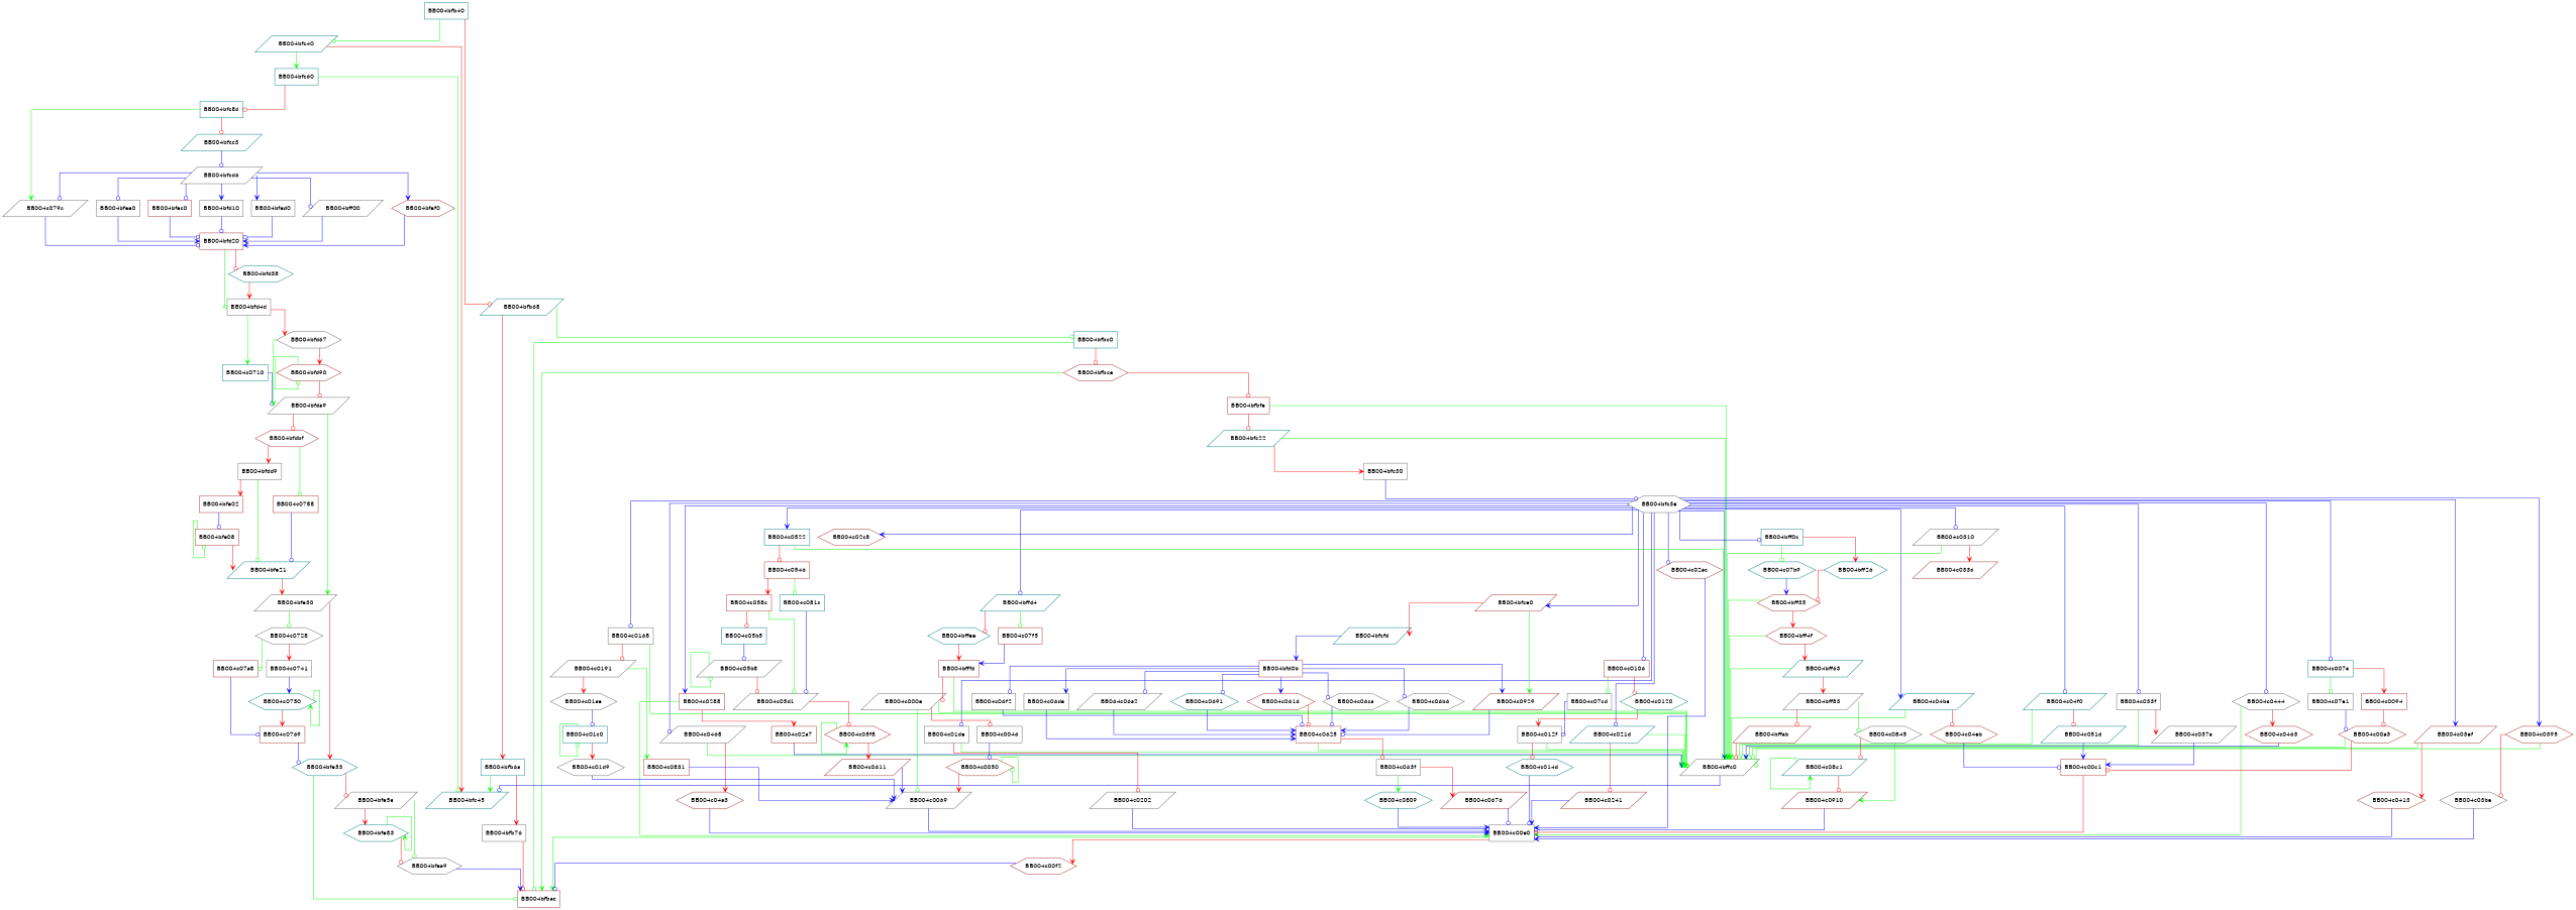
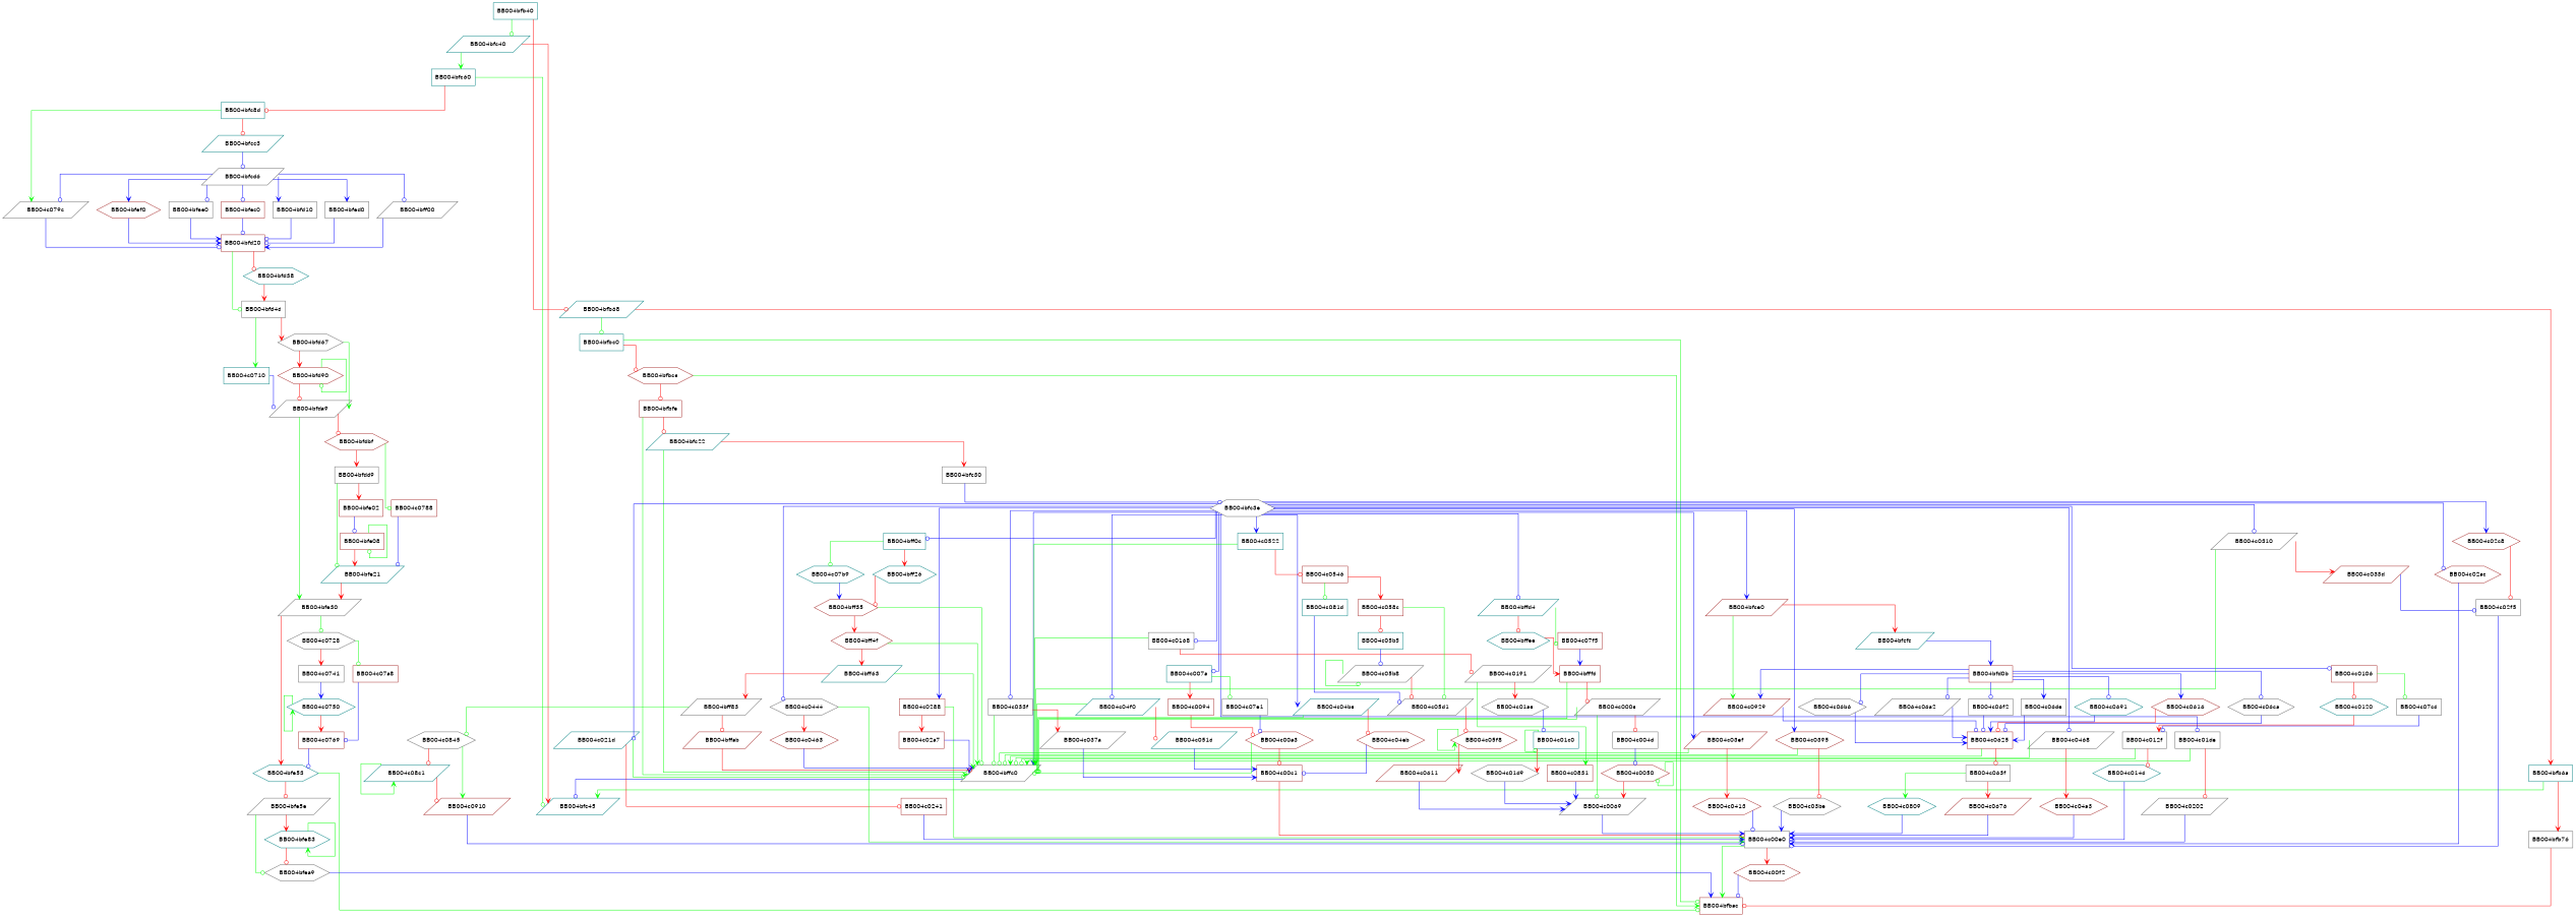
  digraph {
    fontname=Lato
    splines=ortho
    node [color=gray40 fontname=Lato shape=box]
    edge [arrowhead=odot color=blue fontname=Lato]
    BB004bfb40 [color=teal]
    BB004bfc40 [color=teal shape=parallelogram]
    BB004bfb68 [color=teal shape=parallelogram]
    BB004bfc45 [color=teal shape=parallelogram]
    BB004bfc60 [color=teal]
    BB004bfbc0 [color=teal]
    BB004bfb6a [color=teal]
    BB004bfc8d [color=teal]
    BB004bfbac [color=brown]
    BB004bfbce [color=brown shape=hexagon]
    BB004bfb76
    BB004bfbfe [color=brown]
    BB004bffc0 [shape=parallelogram]
    BB004bfc22 [color=teal shape=parallelogram]
    BB004bfc30
    BB004bfc3e [shape=hexagon]
    BB004c02ac [color=brown shape=hexagon]
    BB004c0288 [color=brown]
    BB004bff0c [color=teal]
    BB004c021d [color=teal shape=parallelogram]
    BB004c03ef [color=brown shape=parallelogram]
    BB004c0395 [color=brown shape=hexagon]
    BB004c0168
    BB004bfce0 [color=brown shape=parallelogram]
    BB004c04be [color=teal shape=parallelogram]
    BB004c0468 [shape=parallelogram]
    BB004c0106 [color=brown]
    BB004c04f0 [color=teal shape=parallelogram]
    BB004c033f
    BB004c007a [color=teal]
    BB004c0522 [color=teal]
    BB004c01de
    BB004c0310 [shape=parallelogram]
    BB004c02c8 [color=brown shape=hexagon]
    BB004bffd4 [color=teal shape=parallelogram]
    BB004c0444 [shape=hexagon]
    BB004c00e0
    BB004c02a7 [color=brown]
    BB004c07b9 [color=teal shape=hexagon]
    BB004bff26 [color=teal shape=hexagon]
-   BB004c0241 [color=brown shape=parallelogram]
+   BB004c0241 [color=brown]
    BB004c0413 [color=brown shape=hexagon]
    BB004c03be [shape=hexagon]
    BB004c0191 [shape=parallelogram]
    BB004c0929 [color=brown shape=parallelogram]
    BB004bfcfd [color=teal shape=parallelogram]
    BB004c04eb [color=brown shape=hexagon]
    BB004c04a3 [color=brown shape=hexagon]
    BB004c07cd
    BB004c0120 [color=teal shape=hexagon]
    BB004c051d [color=teal shape=parallelogram]
    BB004c037a [shape=parallelogram]
    BB004c07e1
    BB004c0094 [color=brown]
    BB004c0546 [color=brown]
    BB004c0202 [shape=parallelogram]
    BB004c033d [color=brown shape=parallelogram]
+   BB004c02f5
    BB004c07f5 [color=brown]
    BB004bffee [color=teal shape=hexagon]
    BB004c0463 [color=brown shape=hexagon]
    BB004c00f2 [color=brown shape=hexagon]
    BB004bff35 [color=brown shape=hexagon]
    BB004c0831 [color=brown]
    BB004c01ae [shape=hexagon]
    BB004c0625 [color=brown]
    BB004bfd0b [color=brown]
    BB004c00c1 [color=brown]
    BB004c012f
    BB004c00a3 [color=brown shape=hexagon]
    BB004c081d [color=teal]
    BB004c058c [color=brown]
    BB004bfffd [color=brown]
    BB004c079c [shape=parallelogram]
    BB004bfcc3 [color=teal shape=parallelogram]
    BB004bfd20 [color=brown]
    BB004bfcd6 [shape=parallelogram]
    BB004bfd4d
    BB004bfd38 [color=teal shape=hexagon]
    BB004bfec0 [color=brown]
    BB004bfd10
    BB004bfed0
    BB004bff00 [shape=parallelogram]
    BB004bfef0 [color=brown shape=hexagon]
    BB004bfee0
    BB004c063f
    BB004c06b6 [shape=hexagon]
    n88 [label=BB064c06a2 shape=parallelogram]
    BB004c06f2
    BB004c06de
    BB004c0691 [color=teal shape=hexagon]
    BB004c0616 [color=brown shape=hexagon]
    BB004c06ca [shape=hexagon]
    BB004c0710 [color=teal]
    BB004bfd67 [shape=hexagon]
    BB004bfda9 [shape=parallelogram]
    BB004bfd90 [color=brown shape=hexagon]
    BB004bfe30 [shape=parallelogram]
    BB004bfdbf [color=brown shape=hexagon]
    BB004c0728 [shape=hexagon]
    BB004bfe53 [color=teal shape=hexagon]
    BB004c0788 [color=brown]
    BB004bfdd9
    BB004c07a8 [color=brown]
    BB004c0741
    BB004bfe5e [shape=parallelogram]
    BB004bfe21 [color=teal shape=parallelogram]
    BB004bfe02 [color=brown]
    BB004bfe08 [color=brown]
    BB004c0769 [color=brown]
    BB004c0750 [color=teal shape=hexagon]
    BB004bfea9 [shape=hexagon]
    BB004bfe83 [color=teal shape=hexagon]
    BB004bff4f [color=brown shape=hexagon]
    BB004bff63 [color=teal shape=parallelogram]
    BB004bff83 [shape=parallelogram]
    BB004c0845 [shape=hexagon]
    BB004bffab [color=brown shape=parallelogram]
    BB004c0910 [color=brown shape=parallelogram]
    BB004c08c1 [color=teal shape=parallelogram]
    BB004c000e [shape=parallelogram]
    BB004c0069 [shape=parallelogram]
    BB004c004d
    BB004c0050 [color=brown shape=hexagon]
    BB004c014d [color=teal shape=hexagon]
    BB004c01c0 [color=teal]
    BB004c01d9 [shape=hexagon]
    BB004c05d1 [shape=parallelogram]
    BB004c05b5 [color=teal]
    BB004c05f8 [color=brown shape=hexagon]
    BB004c05b8 [shape=parallelogram]
    BB004c0611 [color=brown shape=parallelogram]
    BB004c0809 [color=teal shape=hexagon]
    BB004c0676 [color=brown shape=parallelogram]
    BB004bfb40 -> BB004bfc40 [color=green]
    BB004bfb40 -> BB004bfb68 [color=red]
    BB004bfc40 -> BB004bfc45 [arrowhead=vee color=red]
    BB004bfc40 -> BB004bfc60 [arrowhead=vee color=green]
    BB004bfb68 -> BB004bfbc0 [color=green]
    BB004bfb68 -> BB004bfb6a [arrowhead=vee color=red]
    BB004bfc60 -> BB004bfc45 [color=green]
    BB004bfc60 -> BB004bfc8d [color=red]
    BB004bfbc0 -> BB004bfbac [color=green]
    BB004bfbc0 -> BB004bfbce [color=red]
    BB004bfb6a -> BB004bfc45 [arrowhead=vee color=green]
    BB004bfb6a -> BB004bfb76 [arrowhead=vee color=red]
    BB004bfc8d -> BB004c079c [arrowhead=vee color=green]
    BB004bfc8d -> BB004bfcc3 [color=red]
    BB004bfbce -> BB004bfbac [arrowhead=vee color=green]
    BB004bfbce -> BB004bfbfe [color=red]
    BB004bfb76 -> BB004bfbac [color=red]
    BB004bfbfe -> BB004bffc0 [arrowhead=vee color=green]
    BB004bfbfe -> BB004bfc22 [color=red]
    BB004bffc0 -> BB004bfc45
    BB004bfc22 -> BB004bffc0 [color=green]
    BB004bfc22 -> BB004bfc30 [arrowhead=vee color=red]
    BB004bfc30 -> BB004bfc3e
    BB004bfc3e -> BB004bffc0 [arrowhead=vee]
    BB004bfc3e -> BB004c02ac
    BB004bfc3e -> BB004c0288 [arrowhead=vee]
    BB004bfc3e -> BB004bff0c
    BB004bfc3e -> BB004c021d
    BB004bfc3e -> BB004c03ef [arrowhead=vee]
    BB004bfc3e -> BB004c0395 [arrowhead=vee]
    BB004bfc3e -> BB004c0168
    BB004bfc3e -> BB004bfce0 [arrowhead=vee]
    BB004bfc3e -> BB004c04be [arrowhead=vee]
    BB004bfc3e -> BB004c0468
    BB004bfc3e -> BB004c0106
    BB004bfc3e -> BB004c04f0
    BB004bfc3e -> BB004c033f
    BB004bfc3e -> BB004c007a
    BB004bfc3e -> BB004c0522 [arrowhead=vee]
    BB004bfc3e -> BB004c01de
    BB004bfc3e -> BB004c0310
    BB004bfc3e -> BB004c02c8 [arrowhead=vee]
    BB004bfc3e -> BB004bffd4
    BB004bfc3e -> BB004c0444
    BB004c02ac -> BB004c00e0 [arrowhead=vee]
    BB004c0288 -> BB004c00e0 [arrowhead=vee color=green]
    BB004c0288 -> BB004c02a7 [arrowhead=vee color=red]
    BB004bff0c -> BB004c07b9 [color=green]
    BB004bff0c -> BB004bff26 [arrowhead=vee color=red]
    BB004c021d -> BB004bffc0 [color=green]
    BB004c021d -> BB004c0241 [color=red]
    BB004c03ef -> BB004bffc0 [color=green]
    BB004c03ef -> BB004c0413 [arrowhead=vee color=red]
    BB004c0395 -> BB004bffc0 [color=green]
    BB004c0395 -> BB004c03be [color=red]
    BB004c0168 -> BB004bffc0 [arrowhead=vee color=green]
    BB004c0168 -> BB004c0191 [color=red]
    BB004bfce0 -> BB004c0929 [arrowhead=vee color=green]
    BB004bfce0 -> BB004bfcfd [arrowhead=vee color=red]
    BB004c04be -> BB004bffc0 [color=green]
    BB004c04be -> BB004c04eb [color=red]
    BB004c0468 -> BB004bffc0 [color=green]
    BB004c0468 -> BB004c04a3 [arrowhead=vee color=red]
    BB004c0106 -> BB004c07cd [color=green]
    BB004c0106 -> BB004c0120 [color=red]
    BB004c04f0 -> BB004bffc0 [color=green]
    BB004c04f0 -> BB004c051d [color=red]
    BB004c033f -> BB004bffc0 [color=green]
    BB004c033f -> BB004c037a [arrowhead=vee color=red]
    BB004c007a -> BB004c07e1 [color=green]
    BB004c007a -> BB004c0094 [arrowhead=vee color=red]
    BB004c0522 -> BB004bffc0 [color=green]
    BB004c0522 -> BB004c0546 [color=red]
    BB004c01de -> BB004bffc0 [arrowhead=vee color=green]
    BB004c01de -> BB004c0202 [color=red]
    BB004c0310 -> BB004bffc0 [arrowhead=vee color=green]
    BB004c0310 -> BB004c033d [arrowhead=vee color=red]
+   BB004c02c8 -> BB004c02f5 [color=red]
    BB004bffd4 -> BB004c07f5 [color=green]
    BB004bffd4 -> BB004bffee [color=red]
    BB004c0444 -> BB004c00e0 [arrowhead=vee color=green]
    BB004c0444 -> BB004c0463 [arrowhead=vee color=red]
    BB004c00e0 -> BB004bfbac [arrowhead=vee color=green]
    BB004c00e0 -> BB004c00f2 [arrowhead=vee color=red]
    BB004c02a7 -> BB004bffc0 [arrowhead=vee]
    BB004c07b9 -> BB004bff35 [arrowhead=vee]
    BB004bff26 -> BB004bff35 [color=red]
    BB004c0241 -> BB004c00e0 [arrowhead=vee]
    BB004c0413 -> BB004c00e0
    BB004c03be -> BB004c00e0 [arrowhead=vee]
    BB004c0191 -> BB004c0831 [arrowhead=vee color=green]
    BB004c0191 -> BB004c01ae [arrowhead=vee color=red]
    BB004c0929 -> BB004c0625
    BB004bfcfd -> BB004bfd0b [arrowhead=vee]
    BB004c04eb -> BB004c00c1
    BB004c04a3 -> BB004c00e0 [arrowhead=vee]
    BB004c07cd -> BB004c012f
    BB004c0120 -> BB004c012f [arrowhead=vee color=red]
    BB004c051d -> BB004c00c1 [arrowhead=vee]
    BB004c037a -> BB004c00c1 [arrowhead=vee]
    BB004c07e1 -> BB004c00a3
    BB004c0094 -> BB004c00a3 [color=red]
    BB004c0546 -> BB004c081d [color=green]
    BB004c0546 -> BB004c058c [arrowhead=vee color=red]
    BB004c0202 -> BB004c00e0
+   BB004c033d -> BB004c02f5
+   BB004c02f5 -> BB004c00e0
    BB004c07f5 -> BB004bfffd [arrowhead=vee]
    BB004bffee -> BB004bfffd [arrowhead=vee color=red]
    BB004c0463 -> BB004bffc0 [arrowhead=vee]
    BB004c00f2 -> BB004bfbac
    BB004bff35 -> BB004bffc0 [color=green]
    BB004bff35 -> BB004bff4f [arrowhead=vee color=red]
    BB004c0831 -> BB004c0069 [arrowhead=vee]
    BB004c01ae -> BB004c01c0
    BB004c0625 -> BB004bffc0 [arrowhead=vee color=green]
    BB004c0625 -> BB004c063f [color=red]
    BB004bfd0b -> BB004c0929 [arrowhead=vee]
    BB004bfd0b -> BB004c06b6
    BB004bfd0b -> n88
    BB004bfd0b -> BB004c06f2
    BB004bfd0b -> BB004c06de [arrowhead=vee]
    BB004bfd0b -> BB004c0691
    BB004bfd0b -> BB004c0616 [arrowhead=vee]
    BB004bfd0b -> BB004c06ca
    BB004c00c1 -> BB004c00e0 [color=red]
    BB004c012f -> BB004bffc0 [color=green]
    BB004c012f -> BB004c014d [color=red]
    BB004c00a3 -> BB004bffc0 [color=green]
    BB004c00a3 -> BB004c00c1 [color=red]
    BB004c081d -> BB004c05d1
    BB004c058c -> BB004c05d1 [color=green]
    BB004c058c -> BB004c05b5 [color=red]
    BB004bfffd -> BB004bffc0 [color=green]
    BB004bfffd -> BB004c000e [color=red]
    BB004c079c -> BB004bfd20
    BB004bfcc3 -> BB004bfcd6
    BB004bfd20 -> BB004bfd4d [color=green]
    BB004bfd20 -> BB004bfd38 [color=red]
    BB004bfcd6 -> BB004c079c
    BB004bfcd6 -> BB004bfec0
    BB004bfcd6 -> BB004bfd10 [arrowhead=vee]
    BB004bfcd6 -> BB004bfed0 [arrowhead=vee]
    BB004bfcd6 -> BB004bff00
    BB004bfcd6 -> BB004bfef0 [arrowhead=vee]
    BB004bfcd6 -> BB004bfee0
    BB004bfd4d -> BB004c0710 [arrowhead=vee color=green]
    BB004bfd4d -> BB004bfd67 [arrowhead=vee color=red]
    BB004bfd38 -> BB004bfd4d [arrowhead=vee color=red]
    BB004bfec0 -> BB004bfd20
    BB004bfd10 -> BB004bfd20
    BB004bfed0 -> BB004bfd20
    BB004bff00 -> BB004bfd20 [arrowhead=vee]
    BB004bfef0 -> BB004bfd20 [arrowhead=vee]
    BB004bfee0 -> BB004bfd20 [arrowhead=vee]
    BB004c063f -> BB004c0809 [arrowhead=vee color=green]
    BB004c063f -> BB004c0676 [arrowhead=vee color=red]
    BB004c06b6 -> BB004c0625 [arrowhead=vee]
    n88 -> BB004c0625 [arrowhead=vee]
    BB004c06f2 -> BB004c0625
    BB004c06de -> BB004c0625 [arrowhead=vee]
    BB004c0691 -> BB004c0625 [arrowhead=vee]
    BB004c0616 -> BB004c0625 [color=red]
    BB004c06ca -> BB004c0625
    BB004c0710 -> BB004bfda9
    BB004bfd67 -> BB004bfda9 [arrowhead=vee color=green]
    BB004bfd67 -> BB004bfd90 [arrowhead=vee color=red]
    BB004bfda9 -> BB004bfe30 [arrowhead=vee color=green]
    BB004bfda9 -> BB004bfdbf [color=red]
    BB004bfd90 -> BB004bfda9 [color=red]
    BB004bfd90 -> BB004bfd90 [color=green]
    BB004bfe30 -> BB004c0728 [color=green]
    BB004bfe30 -> BB004bfe53 [arrowhead=vee color=red]
    BB004bfdbf -> BB004c0788 [color=green]
    BB004bfdbf -> BB004bfdd9 [arrowhead=vee color=red]
    BB004c0728 -> BB004c07a8 [color=green]
    BB004c0728 -> BB004c0741 [arrowhead=vee color=red]
    BB004bfe53 -> BB004bfbac [color=green]
    BB004bfe53 -> BB004bfe5e [color=red]
    BB004c0788 -> BB004bfe21
    BB004bfdd9 -> BB004bfe21 [color=green]
    BB004bfdd9 -> BB004bfe02 [arrowhead=vee color=red]
    BB004c07a8 -> BB004c0769
    BB004c0741 -> BB004c0750 [arrowhead=vee]
    BB004bfe5e -> BB004bfea9 [color=green]
    BB004bfe5e -> BB004bfe83 [arrowhead=vee color=red]
    BB004bfe21 -> BB004bfe30 [arrowhead=vee color=red]
    BB004bfe02 -> BB004bfe08
    BB004bfe08 -> BB004bfe21 [arrowhead=vee color=red]
    BB004bfe08 -> BB004bfe08 [color=green]
    BB004c0769 -> BB004bfe53
    BB004c0750 -> BB004c0769 [arrowhead=vee color=red]
    BB004c0750 -> BB004c0750 [arrowhead=vee color=green]
    BB004bfea9 -> BB004bfbac [arrowhead=vee]
    BB004bfe83 -> BB004bfea9 [color=red]
    BB004bfe83 -> BB004bfe83 [arrowhead=vee color=green]
    BB004bff4f -> BB004bffc0 [arrowhead=vee color=green]
    BB004bff4f -> BB004bff63 [arrowhead=vee color=red]
    BB004bff63 -> BB004bffc0 [arrowhead=vee color=green]
    BB004bff63 -> BB004bff83 [arrowhead=vee color=red]
    BB004bff83 -> BB004c0845 [color=green]
    BB004bff83 -> BB004bffab [color=red]
    BB004c0845 -> BB004c0910 [arrowhead=vee color=green]
    BB004c0845 -> BB004c08c1 [color=red]
    BB004bffab -> BB004bffc0 [color=red]
    BB004c0910 -> BB004c00e0
    BB004c08c1 -> BB004c0910 [color=red]
    BB004c08c1 -> BB004c08c1 [arrowhead=vee color=green]
    BB004c000e -> BB004bffc0 [color=green]
    BB004c000e -> BB004c0069 [color=green]
    BB004c000e -> BB004c004d [color=red]
    BB004c0069 -> BB004c00e0 [arrowhead=vee]
    BB004c004d -> BB004c0050
    BB004c0050 -> BB004c0069 [arrowhead=vee color=red]
    BB004c0050 -> BB004c0050 [color=green]
    BB004c014d -> BB004c00e0
    BB004c01c0 -> BB004c01c0 [color=green]
    BB004c01c0 -> BB004c01d9 [arrowhead=vee color=red]
    BB004c01d9 -> BB004c0069 [arrowhead=vee]
    BB004c05d1 -> BB004c05f8 [color=red]
    BB004c05b5 -> BB004c05b8
    BB004c05f8 -> BB004c05f8 [arrowhead=vee color=green]
    BB004c05f8 -> BB004c0611 [arrowhead=vee color=red]
    BB004c05b8 -> BB004c05d1 [color=red]
    BB004c05b8 -> BB004c05b8 [color=green]
    BB004c0611 -> BB004c0069 [arrowhead=vee]
    BB004c0809 -> BB004c00e0 [arrowhead=vee]
    BB004c0676 -> BB004c00e0
  }
